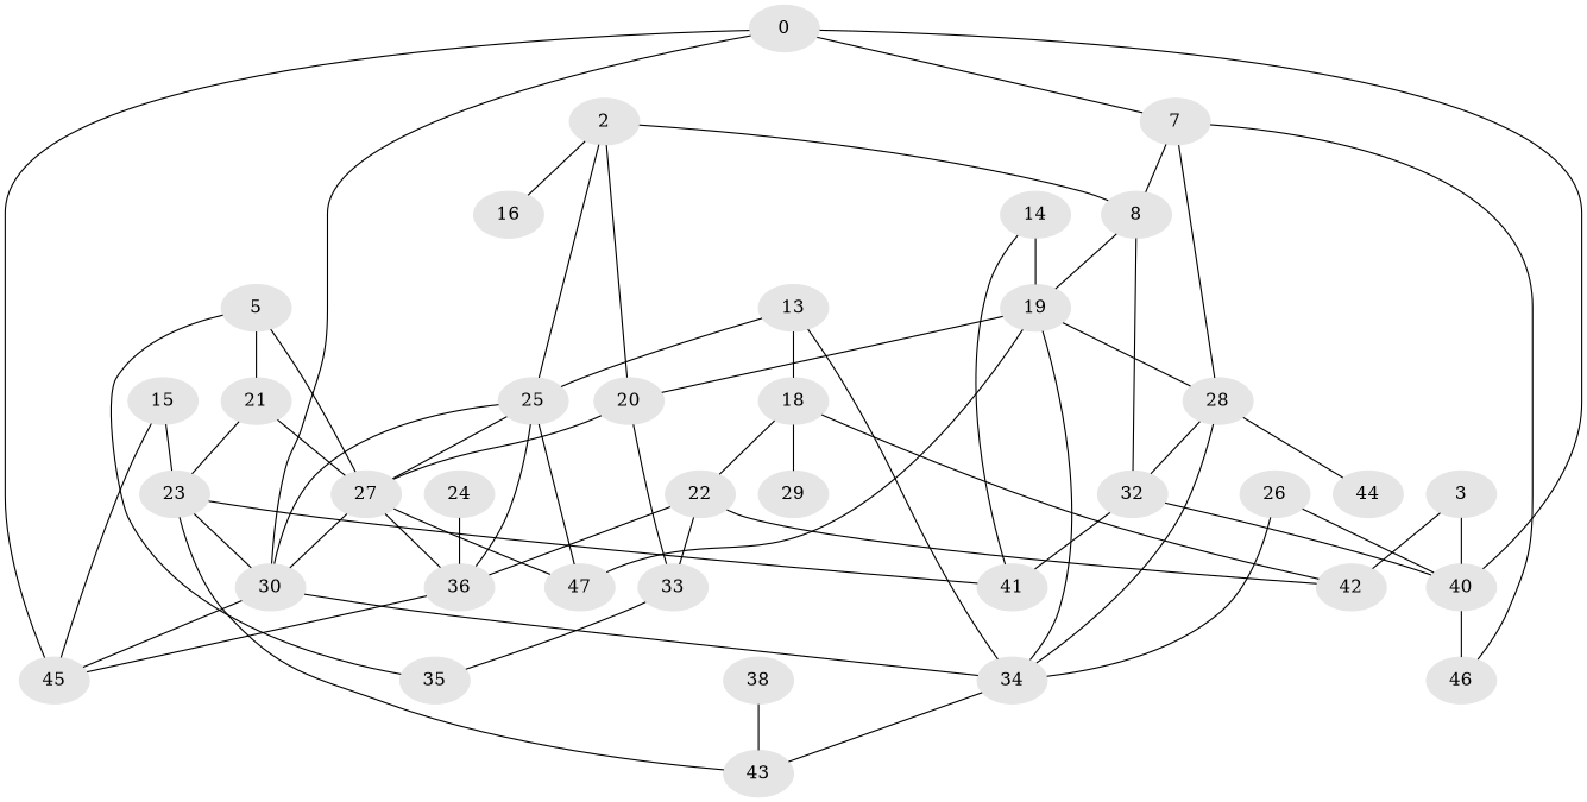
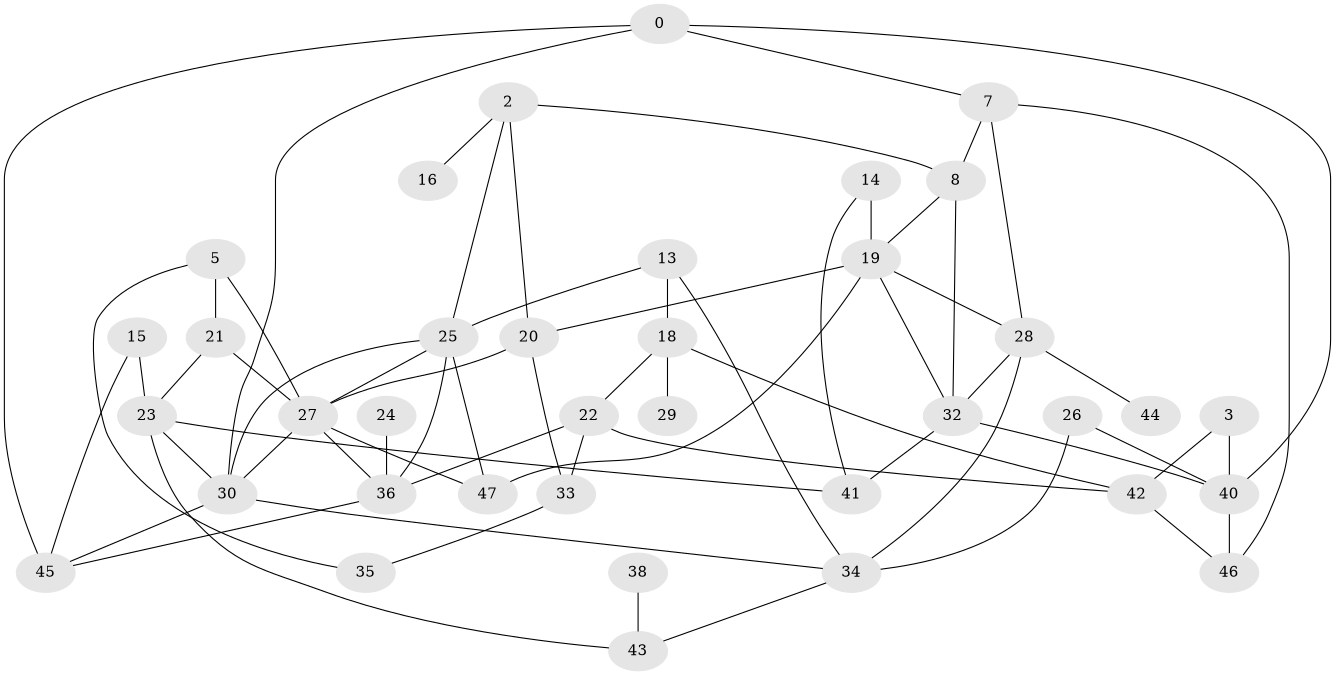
  graph {
    node [color=gray90 style=filled]
    edge [weight=1.0]
    2
    8
    16
    20
    25
    19
    32
    27
    33
    30
    47
    36
    3
    40
    42
    46
    5
    21
    35
    23
    n21 [label=0]
    7
    45
    28
    34
    44
    41
    13
    18
    22
    29
    43
    14
    15
    24
    26
    38
    2 -- 8
    2 -- 16
    2 -- 20
    2 -- 25
    8 -- 19
    8 -- 32
    20 -- 27
    20 -- 33
    25 -- 27
    25 -- 30
    25 -- 47
    25 -- 36
    19 -- 20
-   19 -- 34
+   19 -- 32
    19 -- 47 [weight=2.0]
    19 -- 28
    32 -- 40
    32 -- 41
    27 -- 30
    27 -- 47
    27 -- 36
    33 -- 35
    30 -- 45
    30 -- 34
    36 -- 45
    3 -- 40 [weight=2.0]
    3 -- 42
    40 -- 46
+   42 -- 46
    5 -- 27
    5 -- 21
    5 -- 35
    21 -- 27
    21 -- 23
    23 -- 30
    23 -- 41
    23 -- 43
    n21 -- 30
    n21 -- 40
    n21 -- 7
    n21 -- 45
    7 -- 8
    7 -- 46
    7 -- 28
    28 -- 32
    28 -- 34
    28 -- 44
    34 -- 43
    13 -- 25
    13 -- 34
    13 -- 18
    18 -- 42
    18 -- 22
    18 -- 29
    22 -- 33
    22 -- 36
    22 -- 42
    14 -- 19 [weight=2.0]
    14 -- 41
    15 -- 23
    15 -- 45
    24 -- 36
    26 -- 40
    26 -- 34
    38 -- 43
  }
